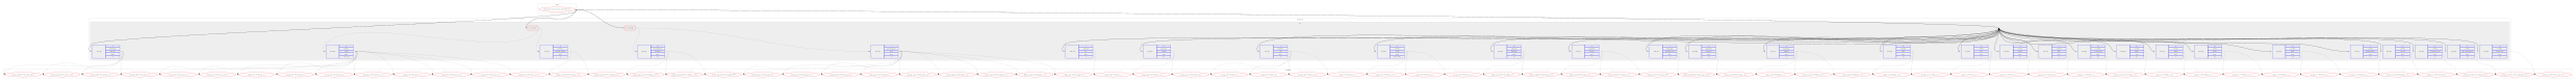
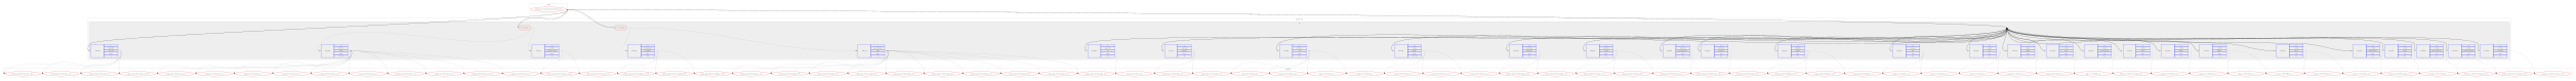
  digraph {
    compound=true
    concentrate=true
    fontname="PT Serif"
    fontsize=10
    newrank=true
    rankdir=TB
    ranksep=1.5
    node [color=red fontname="PT Serif" fontsize=10]
    edge [arrowhead=vee fontname="PT Serif" headport=w style=dotted tailport=e weight=100]
    n1 [label="portage://app-emulation/genymotion-bin-3.6.0" width=4]
    n2 [color=blue label=<<TABLE BORDER="0" CELLBORDER="1" CELLSPACING="0" CELLPADDING="4" WIDTH="220"><TR><TD ROWSPAN="6" CELLPADDING="30">pack_dep</TD></TR><TR><TD WIDTH="110">no</TD></TR><TR><TD>media-libs</TD></TR><TR><TD>alsa-lib</TD></TR><TR><TD>none</TD></TR><TR><TD>[,,]</TD></TR></TABLE>> shape=none]
    n3 [color=blue label=<<TABLE BORDER="0" CELLBORDER="1" CELLSPACING="0" CELLPADDING="4" WIDTH="220"><TR><TD ROWSPAN="6" CELLPADDING="30">pack_dep</TD></TR><TR><TD WIDTH="110">no</TD></TR><TR><TD>app-emulation</TD></TR><TR><TD>qemu</TD></TR><TR><TD>none</TD></TR><TR><TD>[,,]</TD></TR></TABLE>> shape=none]
    n4 [color=blue label=<<TABLE BORDER="0" CELLBORDER="1" CELLSPACING="0" CELLPADDING="4" WIDTH="220"><TR><TD ROWSPAN="6" CELLPADDING="30">pack_dep</TD></TR><TR><TD WIDTH="110">no</TD></TR><TR><TD>app-emulation</TD></TR><TR><TD>virtualbox</TD></TR><TR><TD>none</TD></TR><TR><TD>[,,]</TD></TR></TABLE>> shape=none]
    n5 [label=<<TABLE BORDER="0" CELLBORDER="1" CELLSPACING="0" CELLPADDING="4"><TR><TD CELLPADDING="10">any_of_group</TD></TR></TABLE>> shape=none]
    n6 [color=blue label=<<TABLE BORDER="0" CELLBORDER="1" CELLSPACING="0" CELLPADDING="4" WIDTH="220"><TR><TD ROWSPAN="6" CELLPADDING="30">pack_dep</TD></TR><TR><TD WIDTH="110">no</TD></TR><TR><TD>dev-libs</TD></TR><TR><TD>openssl-compat</TD></TR><TR><TD>none</TD></TR><TR><TD>[,,]</TD></TR></TABLE>> shape=none]
    n7 [color=blue label=<<TABLE BORDER="0" CELLBORDER="1" CELLSPACING="0" CELLPADDING="4" WIDTH="220"><TR><TD ROWSPAN="6" CELLPADDING="30">pack_dep</TD></TR><TR><TD WIDTH="110">no</TD></TR><TR><TD>dev-libs</TD></TR><TR><TD>openssl</TD></TR><TR><TD>equal</TD></TR><TR><TD>[1.1*,,,1.1*]</TD></TR></TABLE>> shape=none]
    n8 [label=<<TABLE BORDER="0" CELLBORDER="1" CELLSPACING="0" CELLPADDING="4"><TR><TD CELLPADDING="10">any_of_group</TD></TR></TABLE>> shape=none]
    n9 [color=blue label=<<TABLE BORDER="0" CELLBORDER="1" CELLSPACING="0" CELLPADDING="4" WIDTH="220"><TR><TD ROWSPAN="6" CELLPADDING="30">pack_dep</TD></TR><TR><TD WIDTH="110">no</TD></TR><TR><TD>app-arch</TD></TR><TR><TD>lz4</TD></TR><TR><TD>none</TD></TR><TR><TD>[,,]</TD></TR></TABLE>> shape=none]
    n10 [color=blue label=<<TABLE BORDER="0" CELLBORDER="1" CELLSPACING="0" CELLPADDING="4" WIDTH="220"><TR><TD ROWSPAN="6" CELLPADDING="30">pack_dep</TD></TR><TR><TD WIDTH="110">no</TD></TR><TR><TD>app-crypt</TD></TR><TR><TD>mit-krb5</TD></TR><TR><TD>none</TD></TR><TR><TD>[,,]</TD></TR></TABLE>> shape=none]
    n11 [color=blue label=<<TABLE BORDER="0" CELLBORDER="1" CELLSPACING="0" CELLPADDING="4" WIDTH="220"><TR><TD ROWSPAN="6" CELLPADDING="30">pack_dep</TD></TR><TR><TD WIDTH="110">no</TD></TR><TR><TD>dev-libs</TD></TR><TR><TD>glib</TD></TR><TR><TD>none</TD></TR><TR><TD>[,,]</TD></TR></TABLE>> shape=none]
    n12 [color=blue label=<<TABLE BORDER="0" CELLBORDER="1" CELLSPACING="0" CELLPADDING="4" WIDTH="220"><TR><TD ROWSPAN="6" CELLPADDING="30">pack_dep</TD></TR><TR><TD WIDTH="110">no</TD></TR><TR><TD>dev-libs</TD></TR><TR><TD>hiredis</TD></TR><TR><TD>equal</TD></TR><TR><TD>[1.0*,,,1.0*]</TD></TR></TABLE>> shape=none]
    n13 [color=blue label=<<TABLE BORDER="0" CELLBORDER="1" CELLSPACING="0" CELLPADDING="4" WIDTH="220"><TR><TD ROWSPAN="6" CELLPADDING="30">pack_dep</TD></TR><TR><TD WIDTH="110">no</TD></TR><TR><TD>media-libs</TD></TR><TR><TD>fontconfig</TD></TR><TR><TD>none</TD></TR><TR><TD>[,,]</TD></TR></TABLE>> shape=none]
    n14 [color=blue label=<<TABLE BORDER="0" CELLBORDER="1" CELLSPACING="0" CELLPADDING="4" WIDTH="220"><TR><TD ROWSPAN="6" CELLPADDING="30">pack_dep</TD></TR><TR><TD WIDTH="110">no</TD></TR><TR><TD>media-libs</TD></TR><TR><TD>freetype</TD></TR><TR><TD>none</TD></TR><TR><TD>[,,]</TD></TR></TABLE>> shape=none]
    n15 [color=blue label=<<TABLE BORDER="0" CELLBORDER="1" CELLSPACING="0" CELLPADDING="4" WIDTH="220"><TR><TD ROWSPAN="6" CELLPADDING="30">pack_dep</TD></TR><TR><TD WIDTH="110">no</TD></TR><TR><TD>media-libs</TD></TR><TR><TD>gst-plugins-base</TD></TR><TR><TD>none</TD></TR><TR><TD>[,,]</TD></TR></TABLE>> shape=none]
    n16 [color=blue label=<<TABLE BORDER="0" CELLBORDER="1" CELLSPACING="0" CELLPADDING="4" WIDTH="220"><TR><TD ROWSPAN="6" CELLPADDING="30">pack_dep</TD></TR><TR><TD WIDTH="110">no</TD></TR><TR><TD>media-libs</TD></TR><TR><TD>gstreamer</TD></TR><TR><TD>none</TD></TR><TR><TD>[,,]</TD></TR></TABLE>> shape=none]
    n17 [color=blue label=<<TABLE BORDER="0" CELLBORDER="1" CELLSPACING="0" CELLPADDING="4" WIDTH="220"><TR><TD ROWSPAN="6" CELLPADDING="30">pack_dep</TD></TR><TR><TD WIDTH="110">no</TD></TR><TR><TD>media-libs</TD></TR><TR><TD>libpulse</TD></TR><TR><TD>none</TD></TR><TR><TD>[,,]</TD></TR></TABLE>> shape=none]
    n18 [color=blue label=<<TABLE BORDER="0" CELLBORDER="1" CELLSPACING="0" CELLPADDING="4" WIDTH="220"><TR><TD ROWSPAN="6" CELLPADDING="30">pack_dep</TD></TR><TR><TD WIDTH="110">no</TD></TR><TR><TD>sys-apps</TD></TR><TR><TD>dbus</TD></TR><TR><TD>none</TD></TR><TR><TD>[,,]</TD></TR></TABLE>> shape=none]
    n19 [color=blue label=<<TABLE BORDER="0" CELLBORDER="1" CELLSPACING="0" CELLPADDING="4" WIDTH="220"><TR><TD ROWSPAN="6" CELLPADDING="30">pack_dep</TD></TR><TR><TD WIDTH="110">no</TD></TR><TR><TD>sys-libs</TD></TR><TR><TD>zlib</TD></TR><TR><TD>none</TD></TR><TR><TD>[,,]</TD></TR></TABLE>> shape=none]
    n20 [color=blue label=<<TABLE BORDER="0" CELLBORDER="1" CELLSPACING="0" CELLPADDING="4" WIDTH="220"><TR><TD ROWSPAN="6" CELLPADDING="30">pack_dep</TD></TR><TR><TD WIDTH="110">no</TD></TR><TR><TD>virtual</TD></TR><TR><TD>opengl</TD></TR><TR><TD>none</TD></TR><TR><TD>[,,]</TD></TR></TABLE>> shape=none]
    n21 [color=blue label=<<TABLE BORDER="0" CELLBORDER="1" CELLSPACING="0" CELLPADDING="4" WIDTH="220"><TR><TD ROWSPAN="6" CELLPADDING="30">pack_dep</TD></TR><TR><TD WIDTH="110">no</TD></TR><TR><TD>x11-libs</TD></TR><TR><TD>libXi</TD></TR><TR><TD>none</TD></TR><TR><TD>[,,]</TD></TR></TABLE>> shape=none]
    n22 [color=blue label=<<TABLE BORDER="0" CELLBORDER="1" CELLSPACING="0" CELLPADDING="4" WIDTH="220"><TR><TD ROWSPAN="6" CELLPADDING="30">pack_dep</TD></TR><TR><TD WIDTH="110">no</TD></TR><TR><TD>x11-libs</TD></TR><TR><TD>xcb-util-image</TD></TR><TR><TD>none</TD></TR><TR><TD>[,,]</TD></TR></TABLE>> shape=none]
    n23 [color=blue label=<<TABLE BORDER="0" CELLBORDER="1" CELLSPACING="0" CELLPADDING="4" WIDTH="220"><TR><TD ROWSPAN="6" CELLPADDING="30">pack_dep</TD></TR><TR><TD WIDTH="110">no</TD></TR><TR><TD>x11-libs</TD></TR><TR><TD>libX11</TD></TR><TR><TD>none</TD></TR><TR><TD>[,,]</TD></TR></TABLE>> shape=none]
    n24 [color=blue label=<<TABLE BORDER="0" CELLBORDER="1" CELLSPACING="0" CELLPADDING="4" WIDTH="220"><TR><TD ROWSPAN="6" CELLPADDING="30">pack_dep</TD></TR><TR><TD WIDTH="110">no</TD></TR><TR><TD>x11-libs</TD></TR><TR><TD>libXext</TD></TR><TR><TD>none</TD></TR><TR><TD>[,,]</TD></TR></TABLE>> shape=none]
    n25 [color=blue label=<<TABLE BORDER="0" CELLBORDER="1" CELLSPACING="0" CELLPADDING="4" WIDTH="220"><TR><TD ROWSPAN="6" CELLPADDING="30">pack_dep</TD></TR><TR><TD WIDTH="110">no</TD></TR><TR><TD>x11-libs</TD></TR><TR><TD>libXmu</TD></TR><TR><TD>none</TD></TR><TR><TD>[,,]</TD></TR></TABLE>> shape=none]
    n26 [color=blue label=<<TABLE BORDER="0" CELLBORDER="1" CELLSPACING="0" CELLPADDING="4" WIDTH="220"><TR><TD ROWSPAN="6" CELLPADDING="30">pack_dep</TD></TR><TR><TD WIDTH="110">no</TD></TR><TR><TD>x11-libs</TD></TR><TR><TD>libxcb</TD></TR><TR><TD>none</TD></TR><TR><TD>[,,]</TD></TR></TABLE>> shape=none]
    n27 [color=blue label=<<TABLE BORDER="0" CELLBORDER="1" CELLSPACING="0" CELLPADDING="4" WIDTH="220"><TR><TD ROWSPAN="6" CELLPADDING="30">pack_dep</TD></TR><TR><TD WIDTH="110">no</TD></TR><TR><TD>x11-libs</TD></TR><TR><TD>libxkbcommon</TD></TR><TR><TD>none</TD></TR><TR><TD>[,,]</TD></TR></TABLE>> shape=none]
    n28 [color=blue label=<<TABLE BORDER="0" CELLBORDER="1" CELLSPACING="0" CELLPADDING="4" WIDTH="220"><TR><TD ROWSPAN="6" CELLPADDING="30">pack_dep</TD></TR><TR><TD WIDTH="110">no</TD></TR><TR><TD>x11-libs</TD></TR><TR><TD>xcb-util</TD></TR><TR><TD>none</TD></TR><TR><TD>[,,]</TD></TR></TABLE>> shape=none]
    n29 [color=blue label=<<TABLE BORDER="0" CELLBORDER="1" CELLSPACING="0" CELLPADDING="4" WIDTH="220"><TR><TD ROWSPAN="6" CELLPADDING="30">pack_dep</TD></TR><TR><TD WIDTH="110">no</TD></TR><TR><TD>x11-libs</TD></TR><TR><TD>xcb-util-keysyms</TD></TR><TR><TD>none</TD></TR><TR><TD>[,,]</TD></TR></TABLE>> shape=none]
    n30 [color=blue label=<<TABLE BORDER="0" CELLBORDER="1" CELLSPACING="0" CELLPADDING="4" WIDTH="220"><TR><TD ROWSPAN="6" CELLPADDING="30">pack_dep</TD></TR><TR><TD WIDTH="110">no</TD></TR><TR><TD>x11-libs</TD></TR><TR><TD>xcb-util-renderutil</TD></TR><TR><TD>none</TD></TR><TR><TD>[,,]</TD></TR></TABLE>> shape=none]
    n31 [color=blue label=<<TABLE BORDER="0" CELLBORDER="1" CELLSPACING="0" CELLPADDING="4" WIDTH="220"><TR><TD ROWSPAN="6" CELLPADDING="30">pack_dep</TD></TR><TR><TD WIDTH="110">no</TD></TR><TR><TD>x11-libs</TD></TR><TR><TD>xcb-util-wm</TD></TR><TR><TD>none</TD></TR><TR><TD>[,,]</TD></TR></TABLE>> shape=none]
    n32 [label="portage://app-emulation/qemu-7.2.11" width=4]
    n33 [label="portage://app-emulation/qemu-7.2.12" width=4]
    n34 [label="portage://app-emulation/qemu-7.2.4" width=4]
    n35 [label="portage://app-emulation/qemu-8.0.5" width=4]
    n36 [label="portage://app-emulation/qemu-8.1.5" width=4]
    n37 [label="portage://app-emulation/qemu-8.2.3" width=4]
    n38 [label="portage://app-emulation/qemu-8.2.5" width=4]
    n39 [label="portage://app-emulation/qemu-9.0.0" width=4]
    n40 [label="portage://app-emulation/qemu-9.0.1" width=4]
+   n41 [label="portage://app-emulation/qemu-9999" width=4]
    n42 [label="portage://app-emulation/virtualbox-6.1.50-r3" width=4]
    n43 [label="portage://app-emulation/virtualbox-7.0.18-r1" width=4]
    n44 [label="portage://app-emulation/virtualbox-9999" width=4]
    n45 [label="portage://dev-libs/openssl-compat-1.0.2u-r2" width=4]
    n46 [label="portage://dev-libs/openssl-compat-1.1.1u" width=4]
    n47 [label="portage://dev-libs/openssl-1.0.2u-r1" width=4]
    n48 [label="portage://sys-libs/openssl-1.1.1w" width=4]
    n49 [label="portage://dev-libs/openssl-3.0.13-r2" width=4]
    n50 [label="portage://dev-libs/openssl-3.0.14" width=4]
    n51 [label="portage://dev-libs/openssl-3.1.5-r2" width=4]
    n52 [label="portage://dev-libs/openssl-3.1.6" width=4]
    n53 [label="portage://dev-libs/openssl-3.2.1-r2" width=4]
    n54 [label="portage://dev-libs/openssl-3.2.2" width=4]
    n55 [label="portage://dev-libs/openssl-3.3.0" width=4]
    n56 [label="portage://dev-libs/openssl-3.3.1" width=4]
    n57 [label="portage://app-arch/lz4-1.9.4" width=4]
    n58 [label="portage://app-crypt/mit-krb5-1.21.2" width=4]
    n59 [label="portage://app-crypt/mit-krb5-1.21.3" width=4]
    n60 [label="portage://dev-libs/glib-2.76.4" width=4]
    n61 [label="portage://dev-libs/glib-2.78.3" width=4]
    n62 [label="portage://dev-libs/glib-2.78.4-r1" width=4]
    n63 [label="portage://dev-libs/glib-2.78.6" width=4]
    n64 [label="portage://dev-libs/hiredis-1.0.2-r3" width=4]
    n65 [label="portage://dev-libs/hiredis-1.1.0-r1" width=4]
    n66 [label="portage://dev-libs/hiredis-1.2.0" width=4]
    n67 [label="portage://media-libs/alsa-lib-1.2.10-r2" width=4]
    n68 [label="portage://media-libs/alsa-lib-1.2.10-r3" width=4]
    n69 [label="portage://media-libs/alsa-lib-1.2.11" width=4]
    n70 [label="portage://dbus-libs/alsa-lib-1.2.12" width=4]
    n71 [label="portage://media-libs/fontconfig-2.14.2-r3" width=4]
    n72 [label="portage://media-libs/fontconfig-2.15.0" width=4]
    n73 [label="portage://media-libs/freetype-2.13.0" width=4]
    n74 [label="portage://media-libs/freetype-2.13.2" width=4]
    n75 [label="portage://media-libs/freetype-9999" width=4]
    n76 [label="portage://media-libs/gst-plugins-base-1.22.11-r1" width=4]
    n77 [label="portage://media-libs/gstreamer-1.22.11" width=4]
    n78 [label="portage://media-libs/libpulse-16.1-r2" width=4]
    n79 [label="portage://media-libs/libpulse-16.99.1" width=4]
    n80 [label="portage://media-libs/libpulse-17.0" width=4]
    n81 [label="portage://sys-apps/dbus-1.15.6" width=4]
    n82 [label="portage://sys-apps/dbus-1.15.8" width=4]
    n83 [label="portage://sys-libs/zlib-1.3-r4" width=4]
    n84 [label="portage://sys-libs/zlib-1.3.1-r1" width=4]
    n85 [label="portage://x11-libs/xcb-util-0.4.1" width=4]
    n86 [label="portage://virtual/opengl-7.0-r2" width=4]
    n87 [label="portage://x11-libs/libX11-1.8.9" width=4]
    n88 [label="portage://x11-libs/libXext-1.3.6" width=4]
    n89 [label="portage://x11-libs/libXi-1.8.1" width=4]
    n90 [label="portage://x17-libs/libXmu-1.1.4" width=4]
    n91 [label="portage://x11-libs/libXmu-1.2.1" width=4]
    n92 [label="portage://x11-libs/libxcb-1.16.1" width=4]
    n93 [label="portage://x11-libs/libxcb-1.17.0" width=4]
    n94 [label="portage://x11-libs/libxkbcommon-1.7.0" width=4]
    n95 [label="portage://x11-libs/xcb-util-image-0.4.1" width=4]
    n96 [label="portage://x11-libs/xcb-util-keysyms-0.4.1" width=4]
    n97 [label="portage://x11-libs/xcb-util-renderutil-0.3.10" width=4]
    n98 [label="portage://x11-libs/xcb-util-wm-0.4.2" width=4]
    subgraph cluster_1 {
      color=gray
      label=<<i>ebuild</i>>
      n1
    }
    subgraph cluster_2 {
      color=gray
      label=<<i>dependencies</i>>
      subgraph cluster_3 {
        color=gray
        fillcolor="#eeeeee"
        label=<<i>compile</i>>
        style=filled
      }
      subgraph cluster_4 {
        color=gray
        fillcolor="#eeeeee"
        label=<<i>compile and run</i>>
        style=filled
      }
      subgraph cluster_5 {
        color=gray
        fillcolor="#eeeeee"
        label=<<i>run</i>>
        style=filled
        subgraph sub_6 {
          color=gray
          fillcolor="#eeeeee"
          label=<<i>run</i>>
          style=filled
          n2
        }
        subgraph sub_7 {
          color=gray
          fillcolor="#eeeeee"
          label=<<i>run</i>>
          style=filled
          n5
          subgraph sub_8 {
            color=gray
            fillcolor="#eeeeee"
            label=<<i>run</i>>
            style=filled
            n3
          }
          subgraph sub_9 {
            color=gray
            fillcolor="#eeeeee"
            label=<<i>run</i>>
            style=filled
            n4
          }
        }
        subgraph sub_10 {
          color=gray
          fillcolor="#eeeeee"
          label=<<i>run</i>>
          style=filled
          n8
          subgraph sub_11 {
            color=gray
            fillcolor="#eeeeee"
            label=<<i>run</i>>
            style=filled
            n6
          }
          subgraph sub_12 {
            color=gray
            fillcolor="#eeeeee"
            label=<<i>run</i>>
            style=filled
            n7
          }
        }
        subgraph sub_13 {
          color=gray
          fillcolor="#eeeeee"
          label=<<i>run</i>>
          style=filled
          n9
        }
        subgraph sub_14 {
          color=gray
          fillcolor="#eeeeee"
          label=<<i>run</i>>
          style=filled
          n10
        }
        subgraph sub_15 {
          color=gray
          fillcolor="#eeeeee"
          label=<<i>run</i>>
          style=filled
          n11
        }
        subgraph sub_16 {
          color=gray
          fillcolor="#eeeeee"
          label=<<i>run</i>>
          style=filled
          n12
        }
        subgraph sub_17 {
          color=gray
          fillcolor="#eeeeee"
          label=<<i>run</i>>
          style=filled
          n13
        }
        subgraph sub_18 {
          color=gray
          fillcolor="#eeeeee"
          label=<<i>run</i>>
          style=filled
          n14
        }
        subgraph sub_19 {
          color=gray
          fillcolor="#eeeeee"
          label=<<i>run</i>>
          style=filled
          n15
        }
        subgraph sub_20 {
          color=gray
          fillcolor="#eeeeee"
          label=<<i>run</i>>
          style=filled
          n16
        }
        subgraph sub_21 {
          color=gray
          fillcolor="#eeeeee"
          label=<<i>run</i>>
          style=filled
          n17
        }
        subgraph sub_22 {
          color=gray
          fillcolor="#eeeeee"
          label=<<i>run</i>>
          style=filled
          n18
        }
        subgraph sub_23 {
          color=gray
          fillcolor="#eeeeee"
          label=<<i>run</i>>
          style=filled
          n19
        }
        subgraph sub_24 {
          color=gray
          fillcolor="#eeeeee"
          label=<<i>run</i>>
          style=filled
          n20
        }
        subgraph sub_25 {
          color=gray
          fillcolor="#eeeeee"
          label=<<i>run</i>>
          style=filled
          n21
        }
        subgraph sub_26 {
          color=gray
          fillcolor="#eeeeee"
          label=<<i>run</i>>
          style=filled
          n22
        }
        subgraph sub_27 {
          color=gray
          fillcolor="#eeeeee"
          label=<<i>run</i>>
          style=filled
          n23
        }
        subgraph sub_28 {
          color=gray
          fillcolor="#eeeeee"
          label=<<i>run</i>>
          style=filled
          n24
        }
        subgraph sub_29 {
          color=gray
          fillcolor="#eeeeee"
          label=<<i>run</i>>
          style=filled
          n25
        }
        subgraph sub_30 {
          color=gray
          fillcolor="#eeeeee"
          label=<<i>run</i>>
          style=filled
          n26
        }
        subgraph sub_31 {
          color=gray
          fillcolor="#eeeeee"
          label=<<i>run</i>>
          style=filled
          n27
        }
        subgraph sub_32 {
          color=gray
          fillcolor="#eeeeee"
          label=<<i>run</i>>
          style=filled
          n28
        }
        subgraph sub_33 {
          color=gray
          fillcolor="#eeeeee"
          label=<<i>run</i>>
          style=filled
          n29
        }
        subgraph sub_34 {
          color=gray
          fillcolor="#eeeeee"
          label=<<i>run</i>>
          style=filled
          n30
        }
        subgraph sub_35 {
          color=gray
          fillcolor="#eeeeee"
          label=<<i>run</i>>
          style=filled
          n31
        }
      }
    }
    subgraph cluster_36 {
      color=gray
      label=<<i>candidates</i>>
      rank=same
      subgraph sub_37 {
        color=black
        label=<<i>candidates</i>>
        nodesep=1
        rank=same
        n32
        n33
        n34
        n35
        n36
        n37
        n38
        n39
        n40
+       n41
      }
      subgraph sub_38 {
        color=black
        label=<<i>candidates</i>>
        nodesep=1
        rank=same
        n42
        n43
        n44
      }
      subgraph sub_39 {
        color=black
        label=<<i>candidates</i>>
        nodesep=1
        rank=same
        n45
        n46
      }
      subgraph sub_40 {
        color=black
        label=<<i>candidates</i>>
        nodesep=1
        rank=same
        n47
        n48
        n49
        n50
        n51
        n52
        n53
        n54
        n55
        n56
      }
      subgraph sub_41 {
        color=black
        label=<<i>candidates</i>>
        nodesep=1
        rank=same
        n57
      }
      subgraph sub_42 {
        color=black
        label=<<i>candidates</i>>
        nodesep=1
        rank=same
        n58
        n59
      }
      subgraph sub_43 {
        color=black
        label=<<i>candidates</i>>
        nodesep=1
        rank=same
        n60
        n61
        n62
        n63
      }
      subgraph sub_44 {
        color=black
        label=<<i>candidates</i>>
        nodesep=1
        rank=same
        n64
        n65
        n66
      }
      subgraph sub_45 {
        color=black
        label=<<i>candidates</i>>
        nodesep=1
        rank=same
        n67
        n68
        n69
        n70
      }
      subgraph sub_46 {
        color=black
        label=<<i>candidates</i>>
        nodesep=1
        rank=same
        n71
        n72
      }
      subgraph sub_47 {
        color=black
        label=<<i>candidates</i>>
        nodesep=1
        rank=same
        n73
        n74
        n75
      }
      subgraph sub_48 {
        color=black
        label=<<i>candidates</i>>
        nodesep=1
        rank=same
        n76
      }
      subgraph sub_49 {
        color=black
        label=<<i>candidates</i>>
        nodesep=1
        rank=same
        n77
      }
      subgraph sub_50 {
        color=black
        label=<<i>candidates</i>>
        nodesep=1
        rank=same
        n78
        n79
        n80
      }
      subgraph sub_51 {
        color=black
        label=<<i>candidates</i>>
        nodesep=1
        rank=same
        n81
        n82
      }
      subgraph sub_52 {
        color=black
        label=<<i>candidates</i>>
        nodesep=1
        rank=same
        n83
        n84
      }
      subgraph sub_53 {
        color=black
        label=<<i>candidates</i>>
        nodesep=1
        rank=same
        n85
      }
      subgraph sub_54 {
        color=black
        label=<<i>candidates</i>>
        nodesep=1
        rank=same
        n86
      }
      subgraph sub_55 {
        color=black
        label=<<i>candidates</i>>
        nodesep=1
        rank=same
        n87
      }
      subgraph sub_56 {
        color=black
        label=<<i>candidates</i>>
        nodesep=1
        rank=same
        n88
      }
      subgraph sub_57 {
        color=black
        label=<<i>candidates</i>>
        nodesep=1
        rank=same
        n89
      }
      subgraph sub_58 {
        color=black
        label=<<i>candidates</i>>
        nodesep=1
        rank=same
        n90
        n91
      }
      subgraph sub_59 {
        color=black
        label=<<i>candidates</i>>
        nodesep=1
        rank=same
        n92
        n93
      }
      subgraph sub_60 {
        color=black
        label=<<i>candidates</i>>
        nodesep=1
        rank=same
        n94
      }
      subgraph sub_61 {
        color=black
        label=<<i>candidates</i>>
        nodesep=1
        rank=same
        n95
      }
      subgraph sub_62 {
        color=black
        label=<<i>candidates</i>>
        nodesep=1
        rank=same
        n96
      }
      subgraph sub_63 {
        color=black
        label=<<i>candidates</i>>
        nodesep=1
        rank=same
        n97
      }
      subgraph sub_64 {
        color=black
        label=<<i>candidates</i>>
        nodesep=1
        rank=same
        n98
      }
    }
    n1 -> n2 [arrowhead=odot style=solid weight=20]
    n1 -> n5 [arrowhead=odot style=solid weight=20]
    n1 -> n8 [arrowhead=odot style=solid weight=20]
    n1 -> n9 [arrowhead=odot style=solid weight=20]
    n1 -> n10 [arrowhead=odot style=solid weight=20]
    n1 -> n11 [arrowhead=odot style=solid weight=20]
    n1 -> n12 [arrowhead=odot style=solid weight=20]
    n1 -> n13 [arrowhead=odot style=solid weight=20]
    n1 -> n14 [arrowhead=odot style=solid weight=20]
    n1 -> n15 [arrowhead=odot style=solid weight=20]
    n1 -> n16 [arrowhead=odot style=solid weight=20]
    n1 -> n17 [arrowhead=odot style=solid weight=20]
    n1 -> n18 [arrowhead=odot style=solid weight=20]
    n1 -> n19 [arrowhead=odot style=solid weight=20]
    n1 -> n20 [arrowhead=odot style=solid weight=20]
    n1 -> n21 [arrowhead=odot style=solid weight=20]
    n1 -> n22 [arrowhead=odot style=solid weight=20]
    n1 -> n23 [arrowhead=odot style=solid weight=20]
    n1 -> n24 [arrowhead=odot style=solid weight=20]
    n1 -> n25 [arrowhead=odot style=solid weight=20]
    n1 -> n26 [arrowhead=odot style=solid weight=20]
    n1 -> n27 [arrowhead=odot style=solid weight=20]
    n1 -> n28 [arrowhead=odot style=solid weight=20]
    n1 -> n29 [arrowhead=odot style=solid weight=20]
    n1 -> n30 [arrowhead=odot style=solid weight=20]
    n1 -> n31 [arrowhead=odot style=solid weight=20]
    n2 -> n67
    n2 -> n68
    n2 -> n69
    n2 -> n70
    n3 -> n32
    n3 -> n33
    n3 -> n34
    n3 -> n35
    n3 -> n36
    n3 -> n37
    n3 -> n38
    n3 -> n39
    n3 -> n40
+   n3 -> n41
    n4 -> n42
    n4 -> n43
    n4 -> n44
    n5 -> n3 [arrowhead=oinv weight=20]
    n5 -> n4 [arrowhead=oinv weight=20]
    n6 -> n45
    n6 -> n46
    n7 -> n47
    n7 -> n48
    n7 -> n49
    n7 -> n50
    n7 -> n51
    n7 -> n52
    n7 -> n53
    n7 -> n54
    n7 -> n55
    n7 -> n56
    n8 -> n6 [arrowhead=oinv weight=20]
    n8 -> n7 [arrowhead=oinv weight=20]
    n9 -> n57
    n10 -> n58
    n10 -> n59
    n11 -> n60
    n11 -> n61
    n11 -> n62
    n11 -> n63
    n12 -> n64
    n12 -> n65
    n12 -> n66
    n13 -> n71
    n13 -> n72
    n14 -> n73
    n14 -> n74
    n14 -> n75
    n15 -> n76
    n16 -> n77
    n17 -> n78
    n17 -> n79
    n17 -> n80
    n18 -> n81
    n18 -> n82
    n19 -> n83
    n19 -> n84
    n20 -> n86
    n21 -> n89
    n22 -> n95
    n23 -> n87
    n24 -> n88
    n25 -> n90
    n25 -> n91
    n26 -> n92
    n26 -> n93
    n27 -> n94
    n28 -> n85
    n29 -> n96
    n30 -> n97
    n31 -> n98
  }
